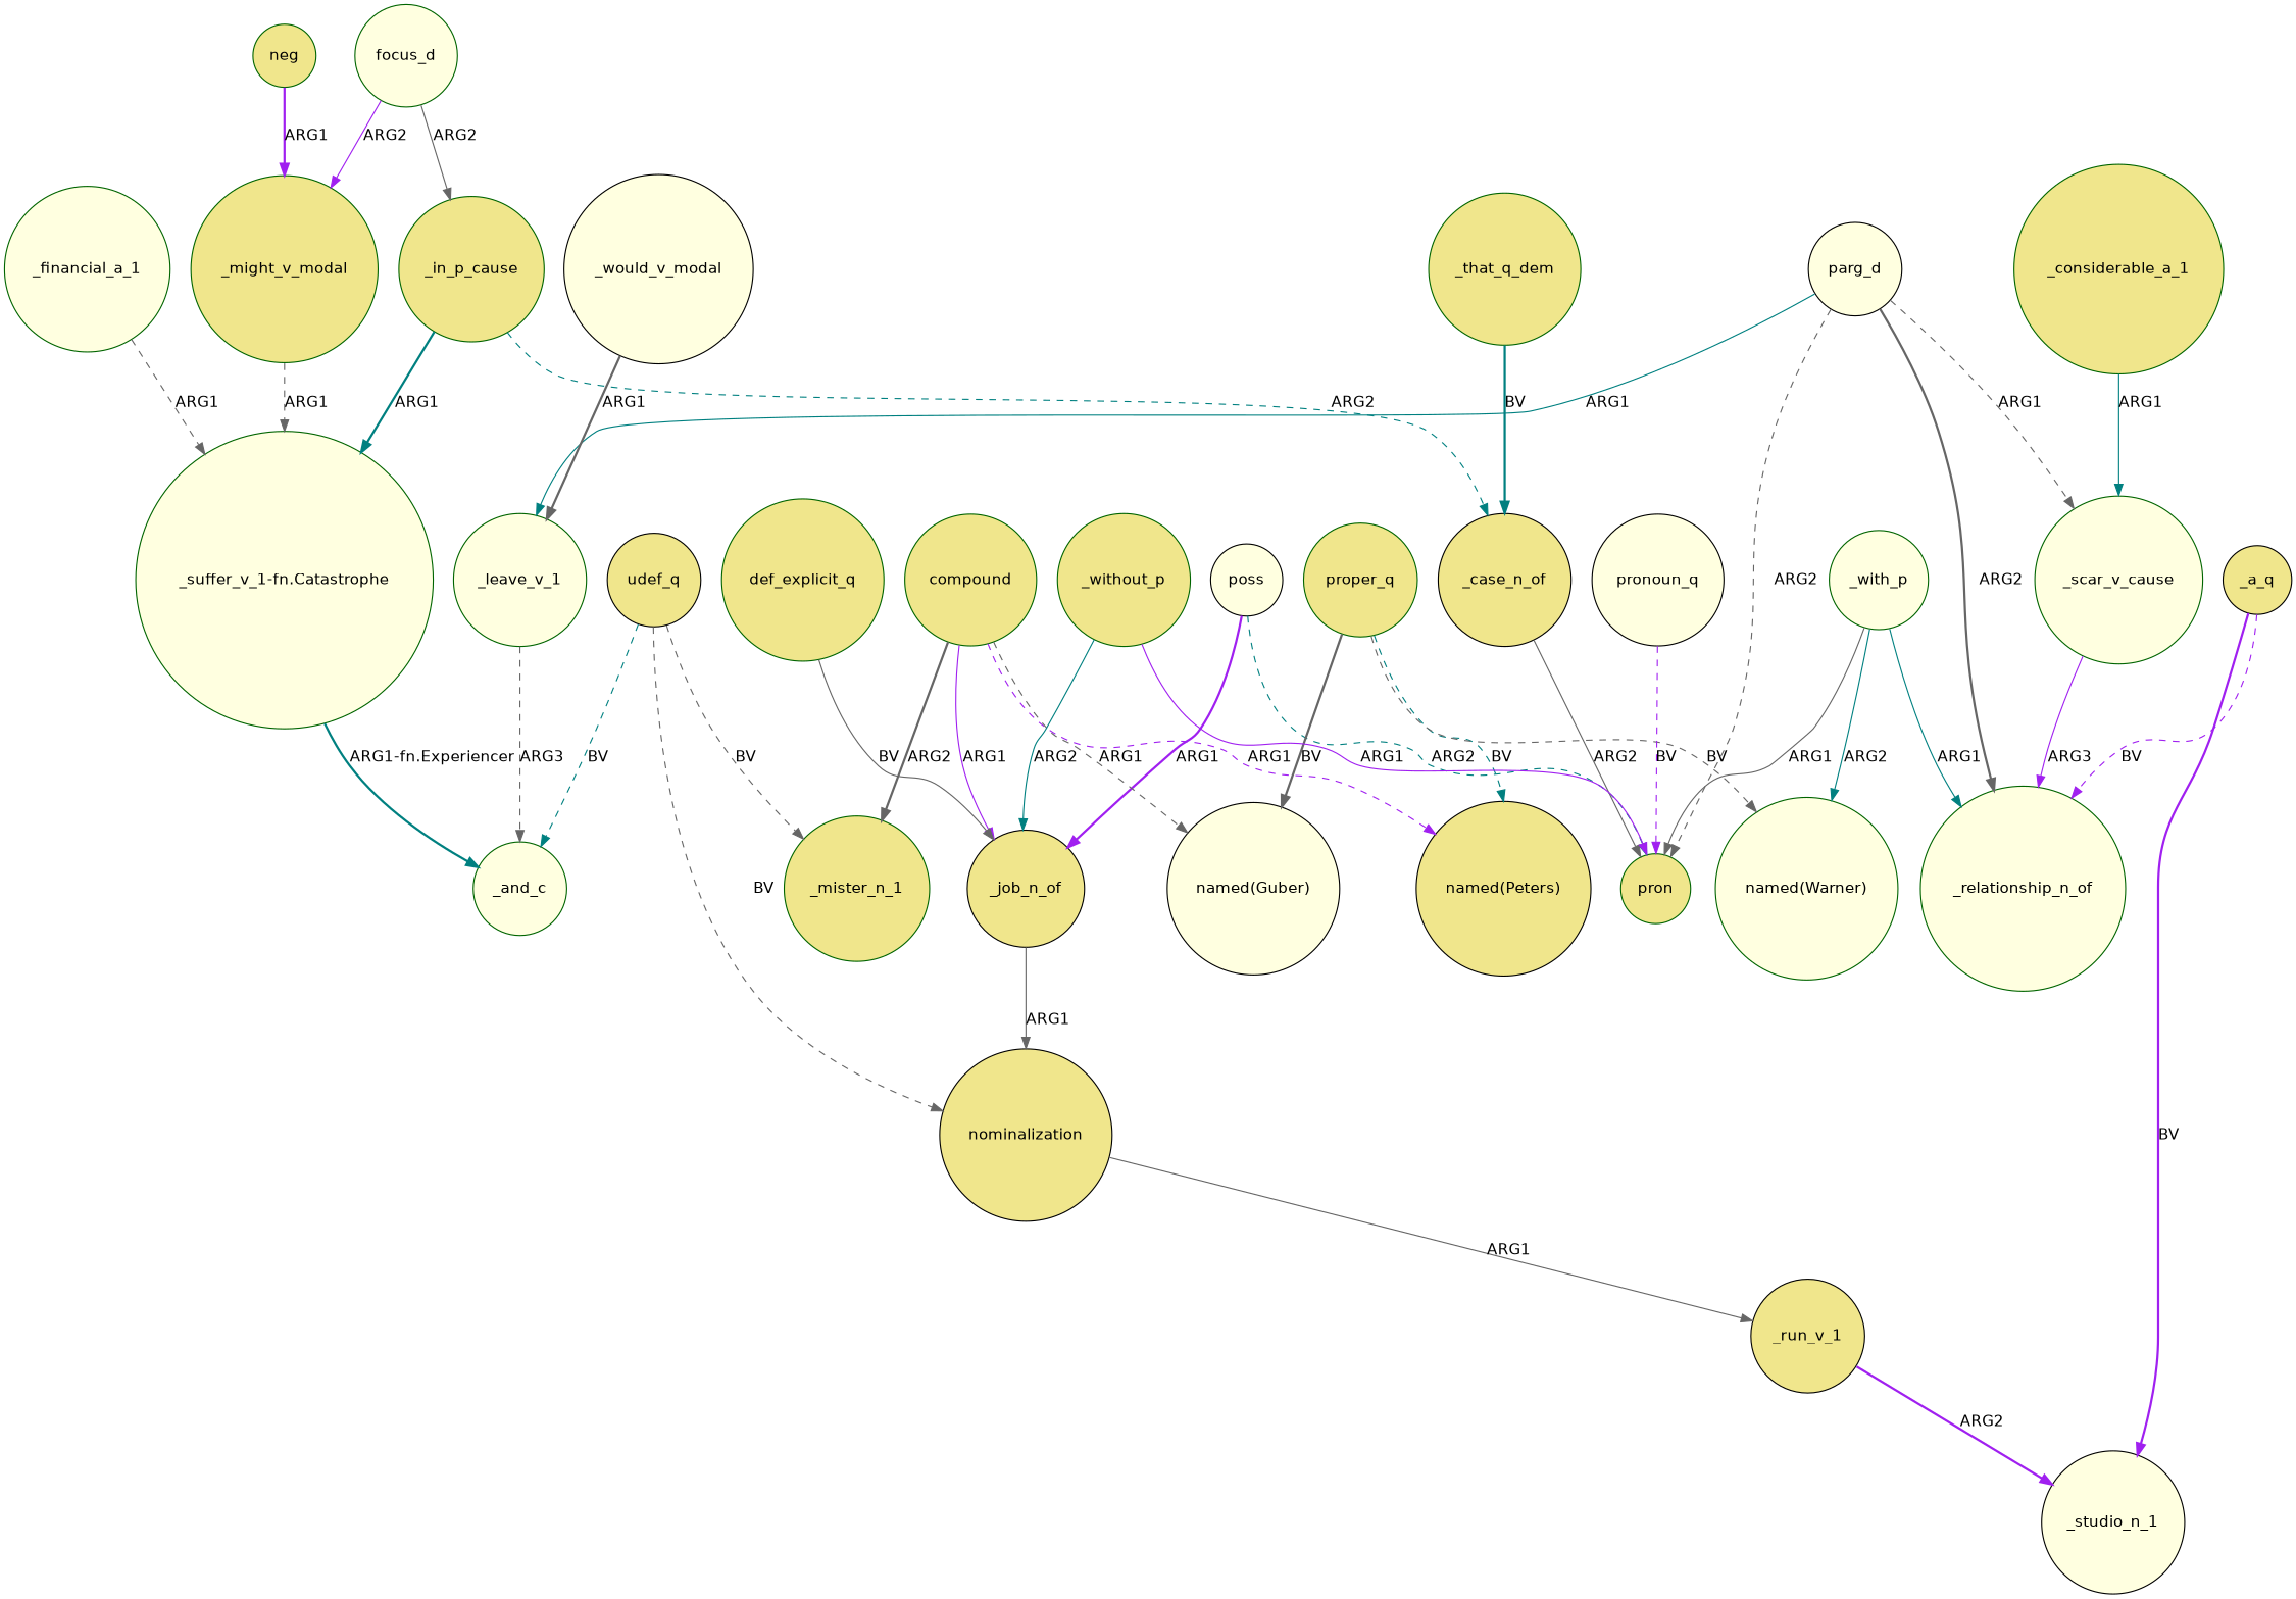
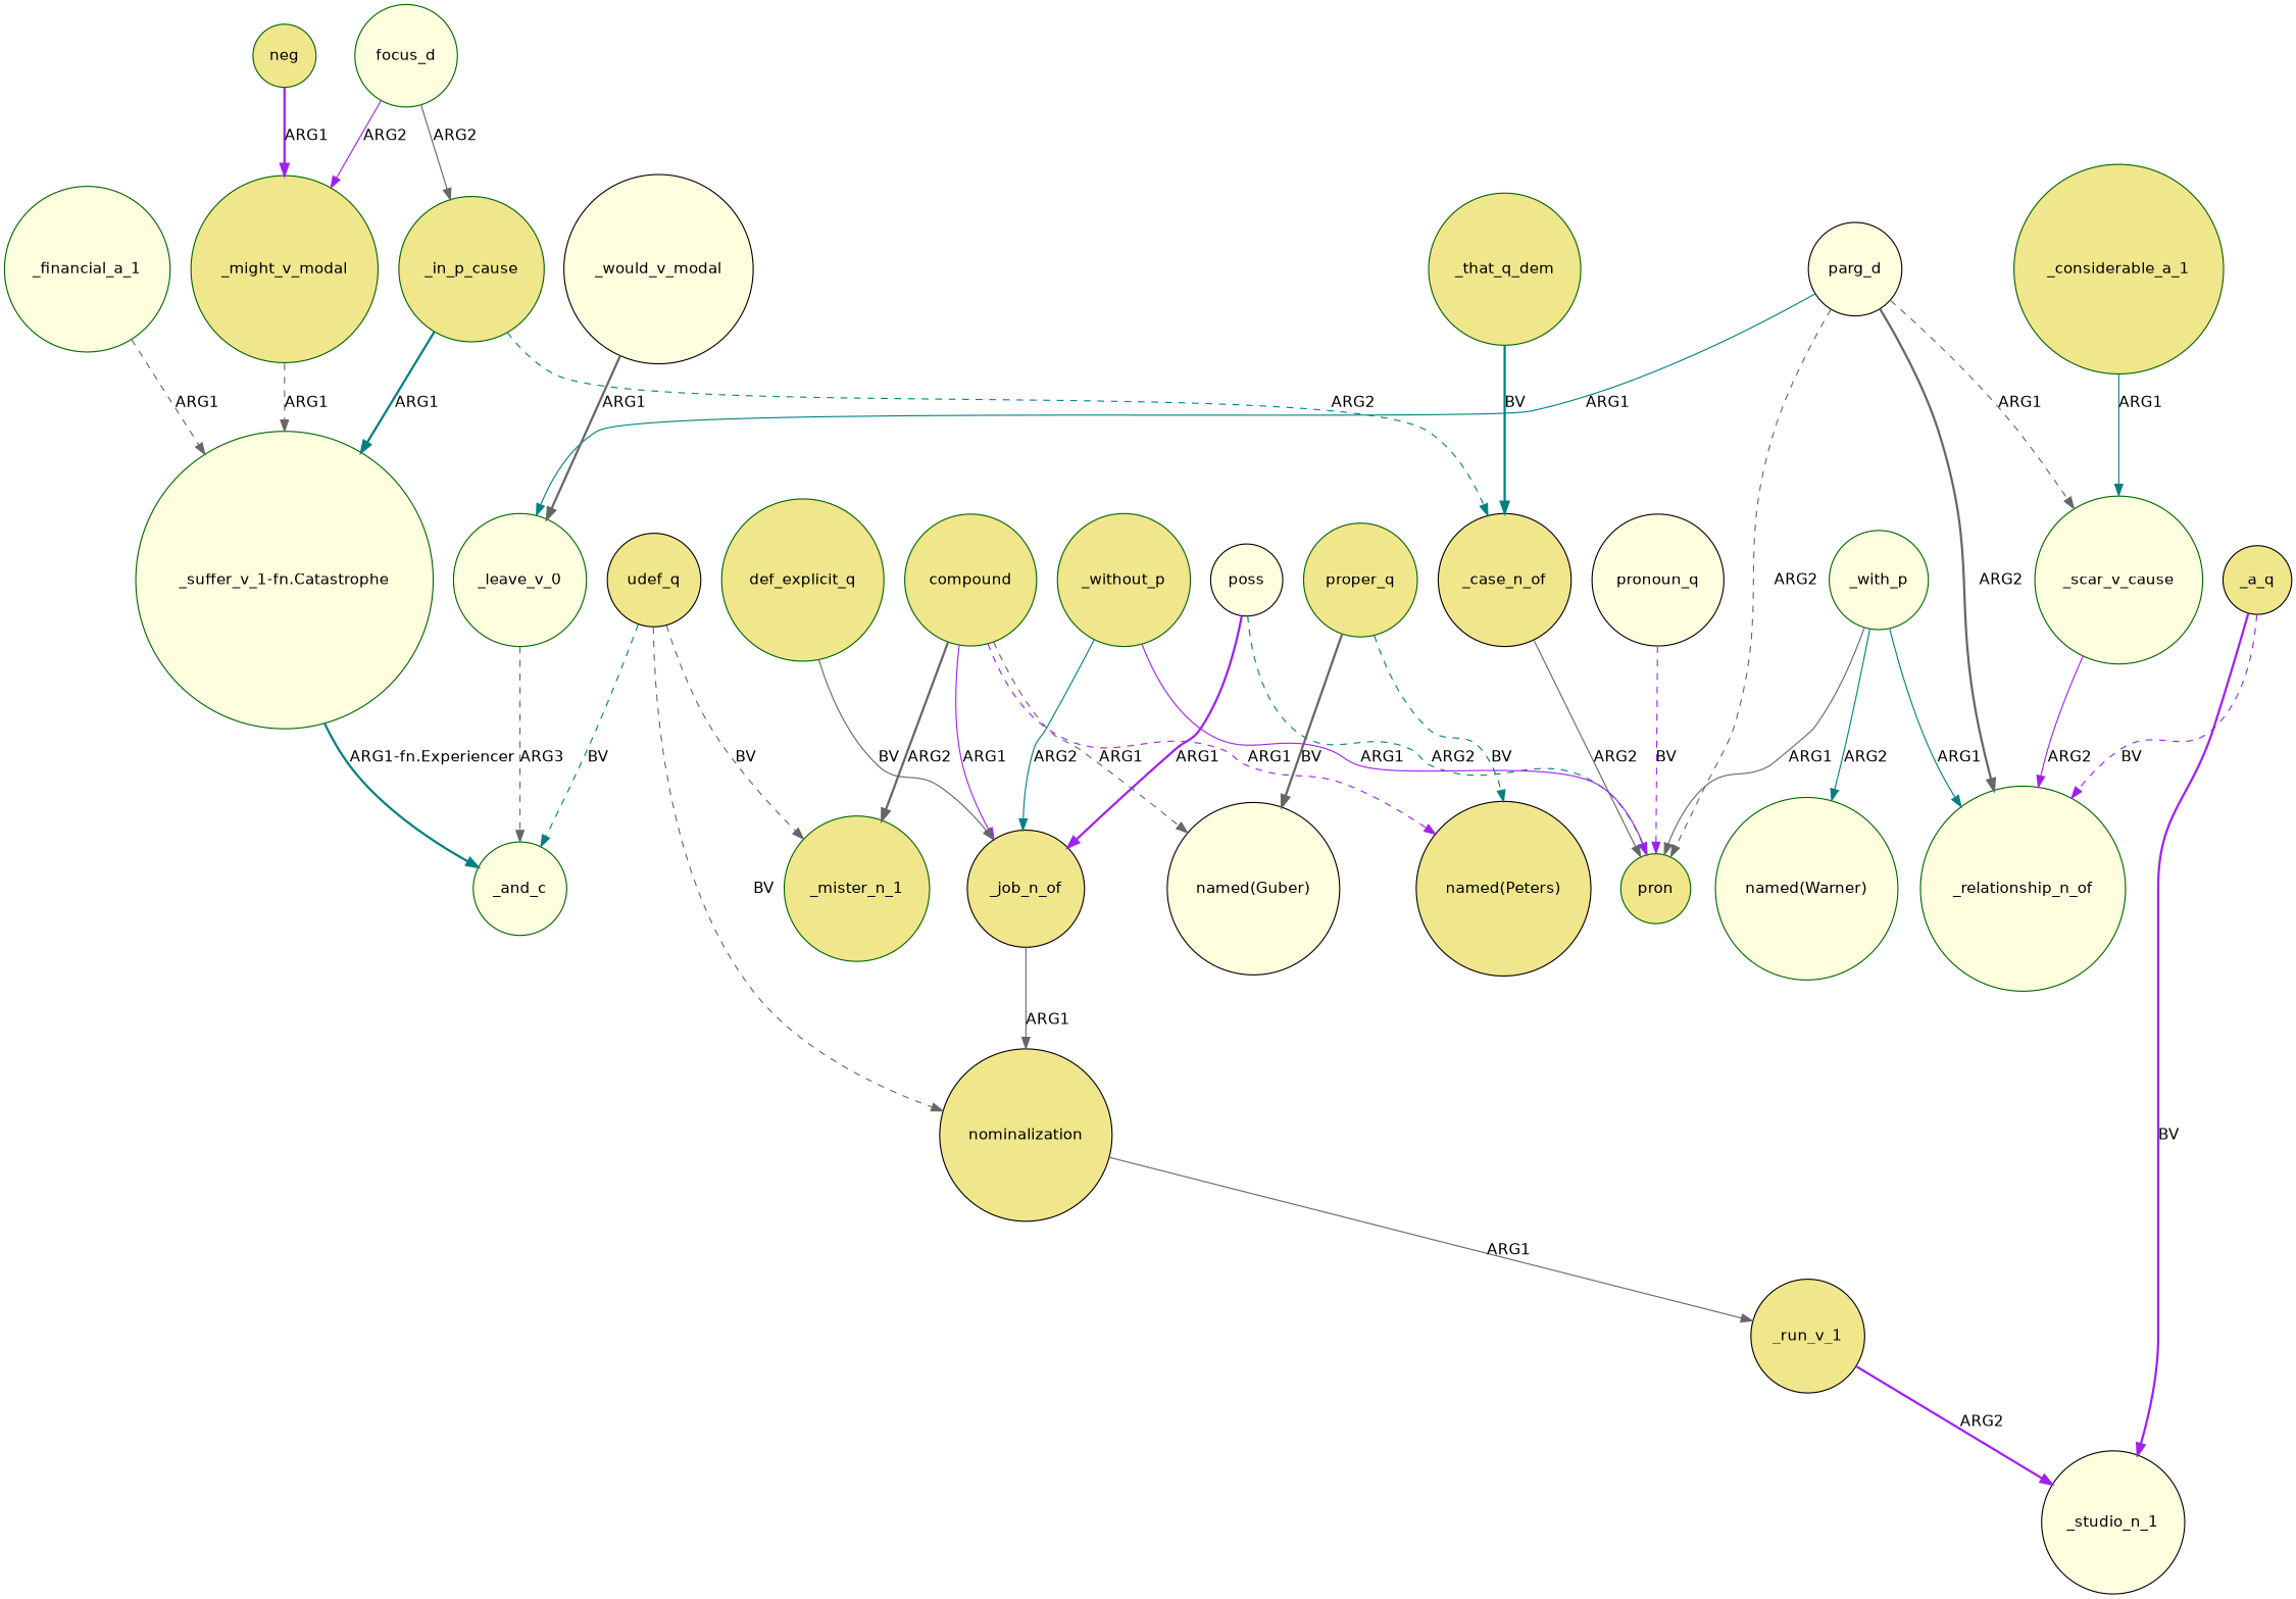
  digraph {
    fontname="DejaVu Sans"
    node [color=darkgreen fillcolor=khaki fontname="DejaVu Sans" shape=circle style=filled]
    edge [color=gray40 fontname="DejaVu Sans" style=dashed]
    poss [color=black fillcolor=lightyellow]
    pron
    _job_n_of [color=black]
    nominalization [color=black]
    udef_q [color=black]
    _mister_n_1
    _and_c [fillcolor=lightyellow]
    _run_v_1 [color=black]
    "named(Peters)" [color=black]
    proper_q
    "named(Guber)" [color=black fillcolor=lightyellow]
    "named(Warner)" [fillcolor=lightyellow]
    compound
    focus_d [fillcolor=lightyellow]
    n15 [label=_in_p_cause]
    _might_v_modal
    "_suffer_v_1-fn.Catastrophe" [fillcolor=lightyellow]
    _case_n_of [color=black]
    _scar_v_cause [fillcolor=lightyellow]
    _relationship_n_of [fillcolor=lightyellow]
    parg_d [color=black fillcolor=lightyellow]
-   _leave_v_1 [fillcolor=lightyellow]
+   _leave_v_1 [fillcolor=lightyellow label=_leave_v_0]
    _studio_n_1 [color=black fillcolor=lightyellow]
    _with_p [fillcolor=lightyellow]
    _considerable_a_1
    _without_p
    neg
    _a_q [color=black]
    pronoun_q [color=black fillcolor=lightyellow]
    _would_v_modal [color=black fillcolor=lightyellow]
    def_explicit_q
    _that_q_dem
    _financial_a_1 [fillcolor=lightyellow]
    poss -> pron [color=teal label=ARG2]
    poss -> _job_n_of [color=purple label=ARG1 style=bold]
    _job_n_of -> nominalization [label=ARG1 style=solid]
    nominalization -> _run_v_1 [label=ARG1 style=solid]
    udef_q -> nominalization [label=BV]
    udef_q -> _mister_n_1 [label=BV]
    udef_q -> _and_c [color=teal label=BV]
    _run_v_1 -> _studio_n_1 [color=purple label=ARG2 style=bold]
    proper_q -> "named(Peters)" [color=teal label=BV]
    proper_q -> "named(Guber)" [label=BV style=bold]
-   proper_q -> "named(Warner)" [label=BV]
    compound -> _job_n_of [color=purple label=ARG1 style=solid]
    compound -> _mister_n_1 [label=ARG2 style=bold]
    compound -> "named(Peters)" [color=purple label=ARG1]
    compound -> "named(Guber)" [label=ARG1]
    focus_d -> n15 [label=ARG2 style=solid]
    focus_d -> _might_v_modal [color=purple label=ARG2 style=solid]
    n15 -> "_suffer_v_1-fn.Catastrophe" [color=teal label=ARG1 style=bold]
    n15 -> _case_n_of [color=teal label=ARG2]
    _might_v_modal -> "_suffer_v_1-fn.Catastrophe" [label=ARG1]
    "_suffer_v_1-fn.Catastrophe" -> _and_c [color=teal label="ARG1-fn.Experiencer" style=bold]
    _case_n_of -> pron [label=ARG2 style=solid]
-   _scar_v_cause -> _relationship_n_of [color=purple label=ARG3 style=solid]
+   _scar_v_cause -> _relationship_n_of [color=purple label=ARG2 style=solid]
    parg_d -> pron [label=ARG2]
    parg_d -> _scar_v_cause [label=ARG1]
    parg_d -> _relationship_n_of [label=ARG2 style=bold]
    parg_d -> _leave_v_1 [color=teal label=ARG1 style=solid]
    _leave_v_1 -> _and_c [label=ARG3]
    _with_p -> pron [label=ARG1 style=solid]
    _with_p -> "named(Warner)" [color=teal label=ARG2 style=solid]
    _with_p -> _relationship_n_of [color=teal label=ARG1 style=solid]
    _considerable_a_1 -> _scar_v_cause [color=teal label=ARG1 style=solid]
    _without_p -> pron [color=purple label=ARG1 style=solid]
    _without_p -> _job_n_of [color=teal label=ARG2 style=solid]
    neg -> _might_v_modal [color=purple label=ARG1 style=bold]
    _a_q -> _relationship_n_of [color=purple label=BV]
    _a_q -> _studio_n_1 [color=purple label=BV style=bold]
    pronoun_q -> pron [color=purple label=BV]
    _would_v_modal -> _leave_v_1 [label=ARG1 style=bold]
    def_explicit_q -> _job_n_of [label=BV style=solid]
    _that_q_dem -> _case_n_of [color=teal label=BV style=bold]
    _financial_a_1 -> "_suffer_v_1-fn.Catastrophe" [label=ARG1]
  }
